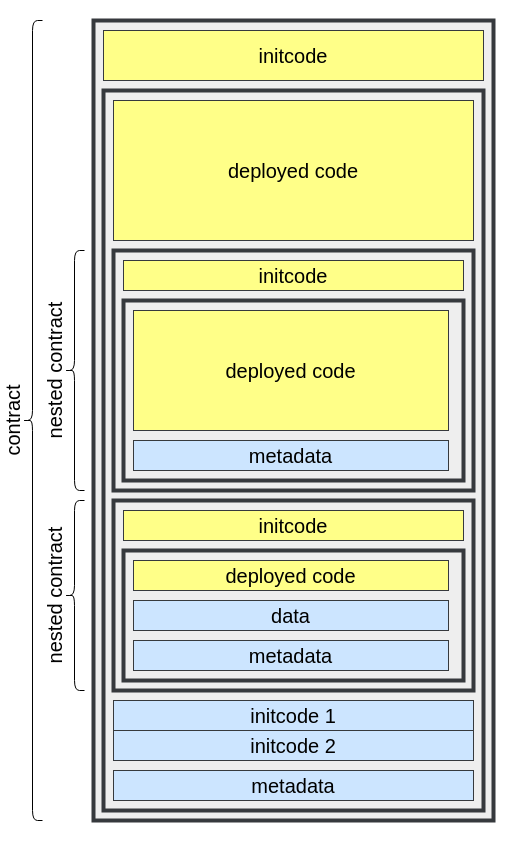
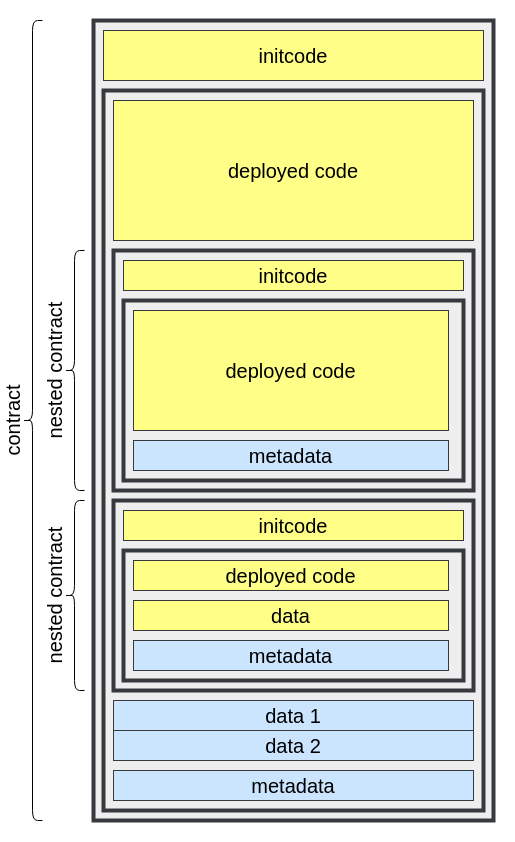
  <mxCell id="0" />
  <mxCell id="1" parent="0" />
  <mxCell id="2" value="" style="rounded=0;whiteSpace=wrap;html=1;fillColor=#eeeeee;strokeColor=#36393d;strokeWidth=4;fontSize=20;" vertex="1" parent="1"><mxGeometry x="91" y="20" width="400" height="800" as="geometry" /></mxCell>
  <mxCell id="3" value="" style="rounded=0;whiteSpace=wrap;html=1;fillColor=#eeeeee;strokeColor=#36393d;strokeWidth=4;fontSize=20;" vertex="1" parent="1"><mxGeometry x="101" y="90" width="380" height="720" as="geometry" /></mxCell>
  <mxCell id="4" value="metadata" style="rounded=0;whiteSpace=wrap;html=1;fillColor=#cce5ff;strokeColor=#36393d;fontSize=20;" vertex="1" parent="1"><mxGeometry x="111" y="770" width="360" height="30" as="geometry" /></mxCell>
  <mxCell id="5" value="initcode" style="rounded=0;whiteSpace=wrap;html=1;fillColor=#ffff88;strokeColor=#36393d;fontSize=20;" vertex="1" parent="1"><mxGeometry x="101" y="30" width="380" height="50" as="geometry" /></mxCell>
  <mxCell id="6" value="deployed code" style="rounded=0;whiteSpace=wrap;html=1;fillColor=#ffff88;strokeColor=#36393d;fontSize=20;" vertex="1" parent="1"><mxGeometry x="111" y="100" width="360" height="140" as="geometry" /></mxCell>
- <mxCell id="7" value="initcode 2" style="rounded=0;whiteSpace=wrap;html=1;fillColor=#cce5ff;strokeColor=#36393d;fontSize=20;" vertex="1" parent="1"><mxGeometry x="111" y="730" width="360" height="30" as="geometry" /></mxCell>
- <mxCell id="8" value="initcode 1" style="rounded=0;whiteSpace=wrap;html=1;fillColor=#cce5ff;strokeColor=#36393d;fontSize=20;" vertex="1" parent="1"><mxGeometry x="111" y="700" width="360" height="30" as="geometry" /></mxCell>
+ <mxCell id="7" value="data 2" style="rounded=0;whiteSpace=wrap;html=1;fillColor=#cce5ff;strokeColor=#36393d;fontSize=20;" vertex="1" parent="1"><mxGeometry x="111" y="730" width="360" height="30" as="geometry" /></mxCell>
+ <mxCell id="8" value="data 1" style="rounded=0;whiteSpace=wrap;html=1;fillColor=#cce5ff;strokeColor=#36393d;fontSize=20;" vertex="1" parent="1"><mxGeometry x="111" y="700" width="360" height="30" as="geometry" /></mxCell>
  <mxCell id="9" value="" style="rounded=0;whiteSpace=wrap;html=1;fillColor=#eeeeee;strokeColor=#36393d;strokeWidth=4;fontSize=20;" vertex="1" parent="1"><mxGeometry x="111" y="250" width="360" height="240" as="geometry" /></mxCell>
  <mxCell id="10" value="" style="rounded=0;whiteSpace=wrap;html=1;fillColor=#eeeeee;strokeColor=#36393d;strokeWidth=4;fontSize=20;" vertex="1" parent="1"><mxGeometry x="111" y="500" width="360" height="190" as="geometry" /></mxCell>
  <mxCell id="11" value="" style="rounded=0;whiteSpace=wrap;html=1;fillColor=#eeeeee;strokeColor=#36393d;strokeWidth=4;fontSize=20;" vertex="1" parent="1"><mxGeometry x="121" y="550" width="340" height="130" as="geometry" /></mxCell>
  <mxCell id="12" value="" style="rounded=0;whiteSpace=wrap;html=1;fillColor=#eeeeee;strokeColor=#36393d;strokeWidth=4;fontSize=20;" vertex="1" parent="1"><mxGeometry x="121" y="300" width="340" height="180" as="geometry" /></mxCell>
  <mxCell id="13" value="metadata" style="rounded=0;whiteSpace=wrap;html=1;fillColor=#cce5ff;strokeColor=#36393d;fontSize=20;" vertex="1" parent="1"><mxGeometry x="131" y="640" width="315" height="30" as="geometry" /></mxCell>
  <mxCell id="14" value="metadata" style="rounded=0;whiteSpace=wrap;html=1;fillColor=#cce5ff;strokeColor=#36393d;fontSize=20;" vertex="1" parent="1"><mxGeometry x="131" y="440" width="315" height="30" as="geometry" /></mxCell>
  <mxCell id="15" value="initcode" style="rounded=0;whiteSpace=wrap;html=1;fillColor=#ffff88;strokeColor=#36393d;fontSize=20;" vertex="1" parent="1"><mxGeometry x="121" y="260" width="340" height="30" as="geometry" /></mxCell>
  <mxCell id="16" value="initcode" style="rounded=0;whiteSpace=wrap;html=1;fillColor=#ffff88;strokeColor=#36393d;fontSize=20;" vertex="1" parent="1"><mxGeometry x="121" y="510" width="340" height="30" as="geometry" /></mxCell>
- <mxCell id="17" value="data" style="rounded=0;whiteSpace=wrap;html=1;fillColor=#cce5ff;strokeColor=#36393d;fontSize=20;" vertex="1" parent="1"><mxGeometry x="131" y="600" width="315" height="30" as="geometry" /></mxCell>
+ <mxCell id="17" value="data" style="rounded=0;whiteSpace=wrap;html=1;fillColor=#ffff88;strokeColor=#36393d;fontSize=20;" vertex="1" parent="1"><mxGeometry x="131" y="600" width="315" height="30" as="geometry" /></mxCell>
  <mxCell id="18" value="deployed code" style="rounded=0;whiteSpace=wrap;html=1;fillColor=#ffff88;strokeColor=#36393d;fontSize=20;" vertex="1" parent="1"><mxGeometry x="131" y="310" width="315" height="120" as="geometry" /></mxCell>
  <mxCell id="19" value="contract" style="shape=curlyBracket;whiteSpace=wrap;html=1;rounded=1;labelPosition=left;verticalLabelPosition=middle;align=center;verticalAlign=middle;horizontal=0;fontSize=20;" vertex="1" parent="1"><mxGeometry x="20" y="20" width="20" height="800" as="geometry" /></mxCell>
  <mxCell id="20" value="deployed code" style="rounded=0;whiteSpace=wrap;html=1;fillColor=#ffff88;strokeColor=#36393d;fontSize=20;" vertex="1" parent="1"><mxGeometry x="131" y="560" width="315" height="30" as="geometry" /></mxCell>
  <mxCell id="21" value="nested contract" style="shape=curlyBracket;whiteSpace=wrap;html=1;rounded=1;labelPosition=left;verticalLabelPosition=middle;align=center;verticalAlign=middle;horizontal=0;fontSize=20;" vertex="1" parent="1"><mxGeometry x="62" y="250" width="20" height="240" as="geometry" /></mxCell>
  <mxCell id="22" value="nested contract" style="shape=curlyBracket;whiteSpace=wrap;html=1;rounded=1;labelPosition=left;verticalLabelPosition=middle;align=center;verticalAlign=middle;horizontal=0;fontSize=20;" vertex="1" parent="1"><mxGeometry x="62" y="500" width="20" height="190" as="geometry" /></mxCell>
